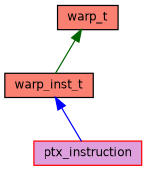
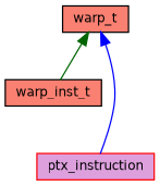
  digraph {
    fontname="DejaVu Sans"
    node [color=black fillcolor=salmon fontname="DejaVu Sans" fontsize=10 shape=record style=filled]
    edge [dir=back fontname="DejaVu Sans" fontsize=10 labelfontname=FreeSans labelfontsize=10 style=solid]
    n1 [fontcolor=black height=0.2 label=warp_inst_t width=0.4]
    n2 [color=red fillcolor=plum height=0.2 label=ptx_instruction width=0.4]
    n3 [height=0.2 label=warp_t width=0.4]
-   n1 -> n2 [color=blue]
+   n3 -> n2 [color=blue]
    n3 -> n1 [color=darkgreen]
  }
